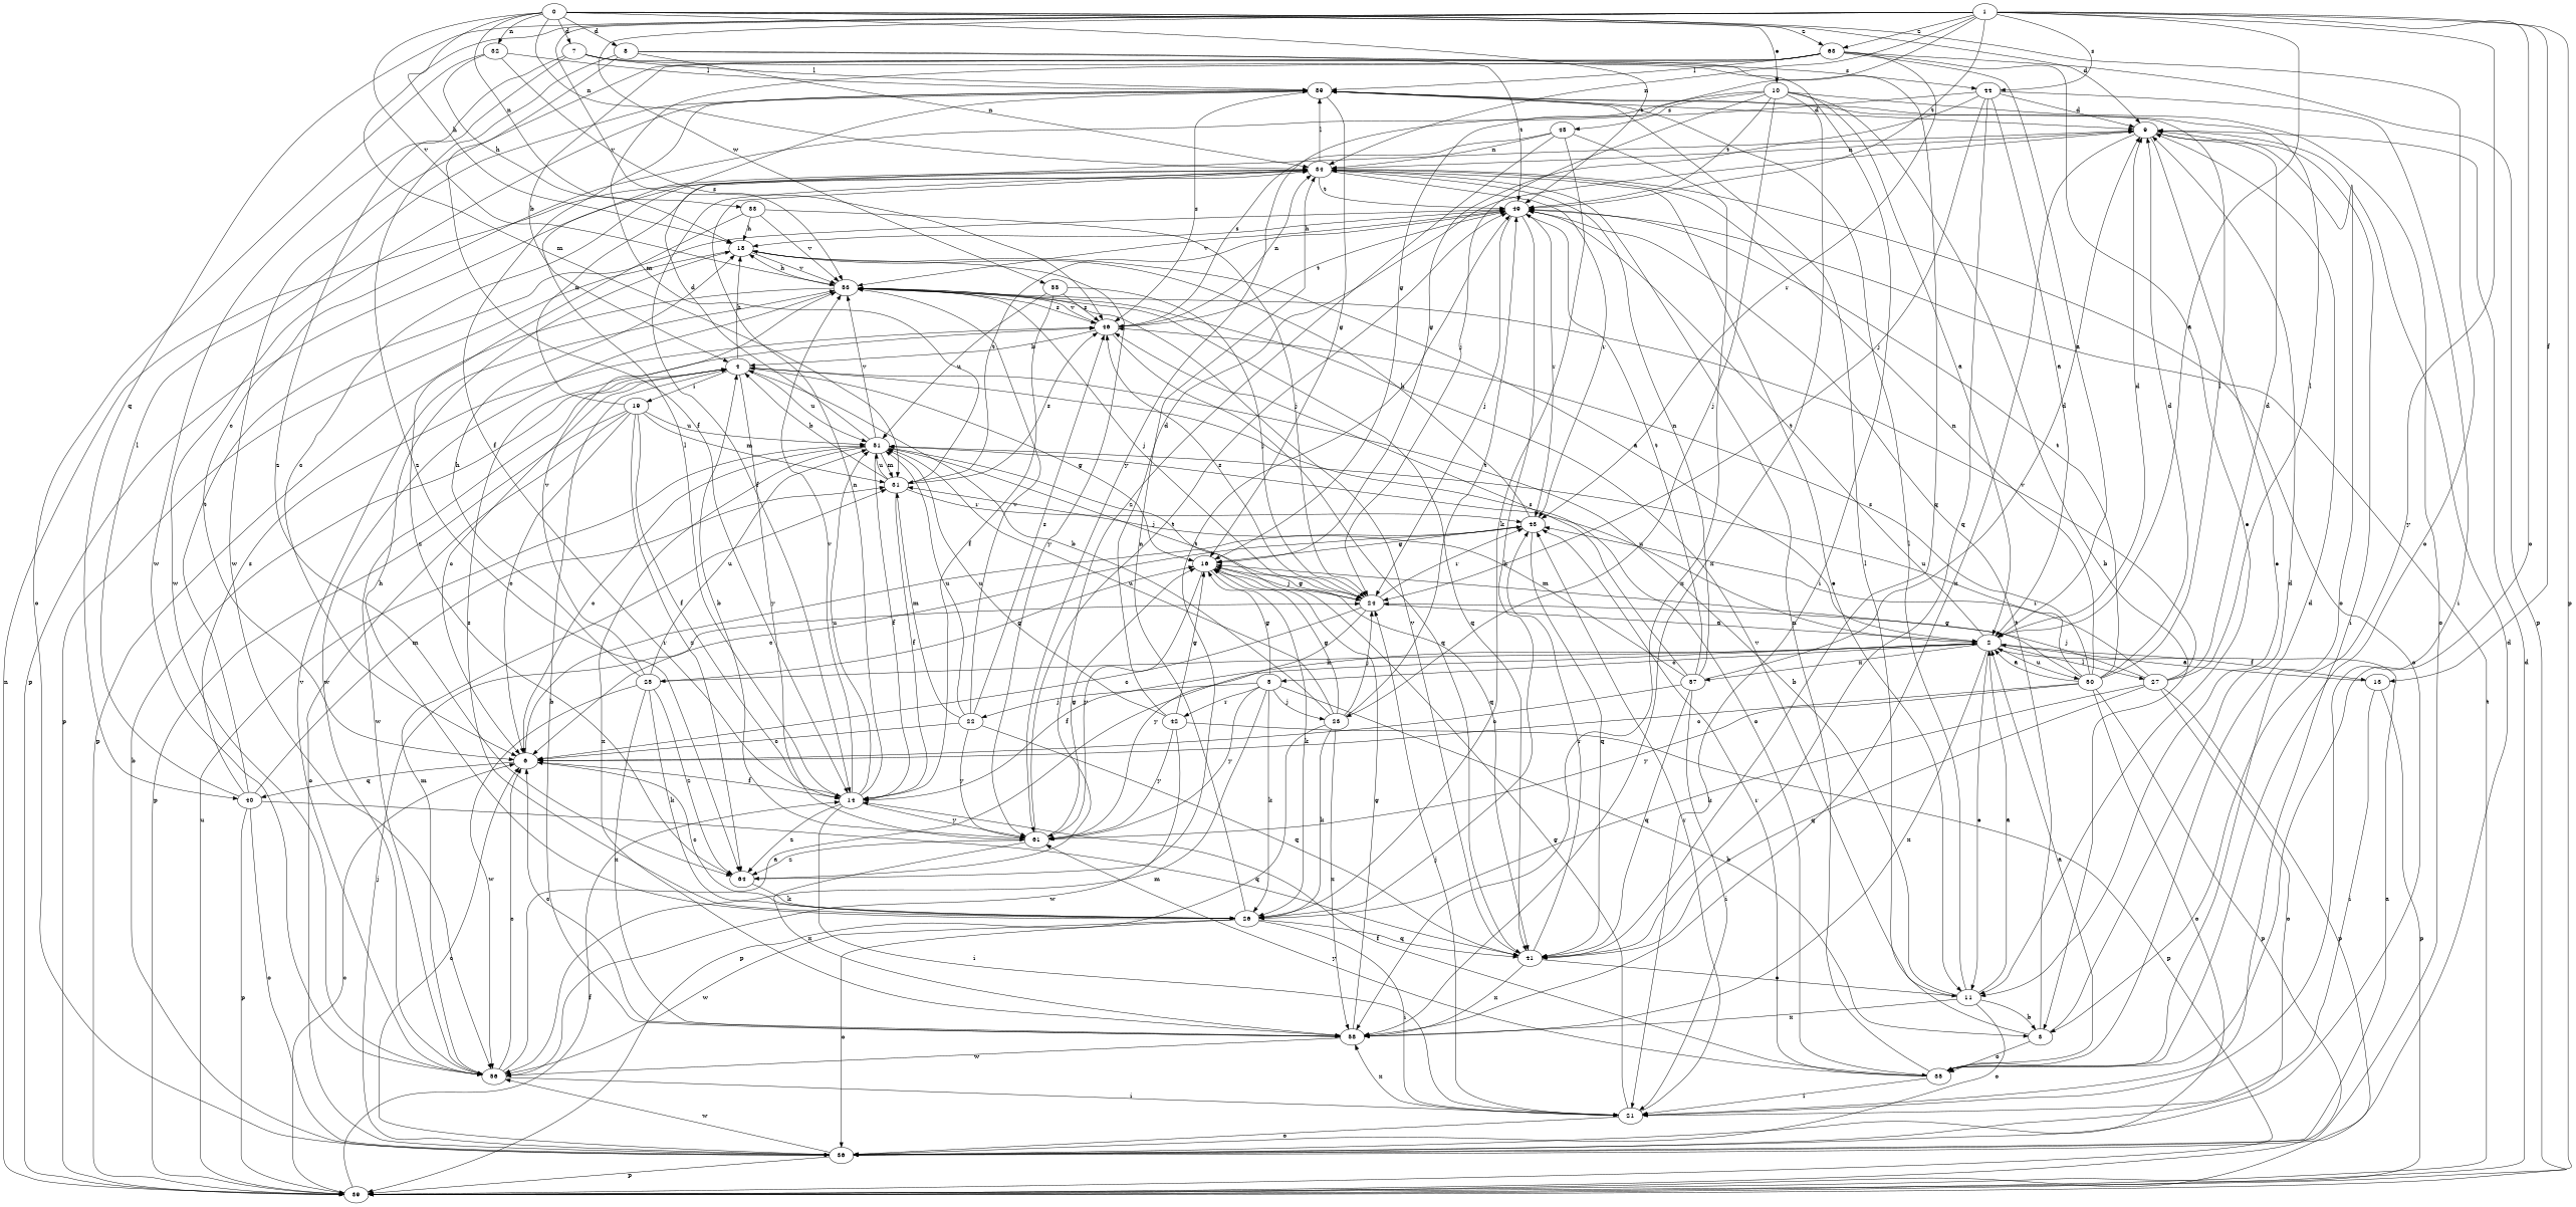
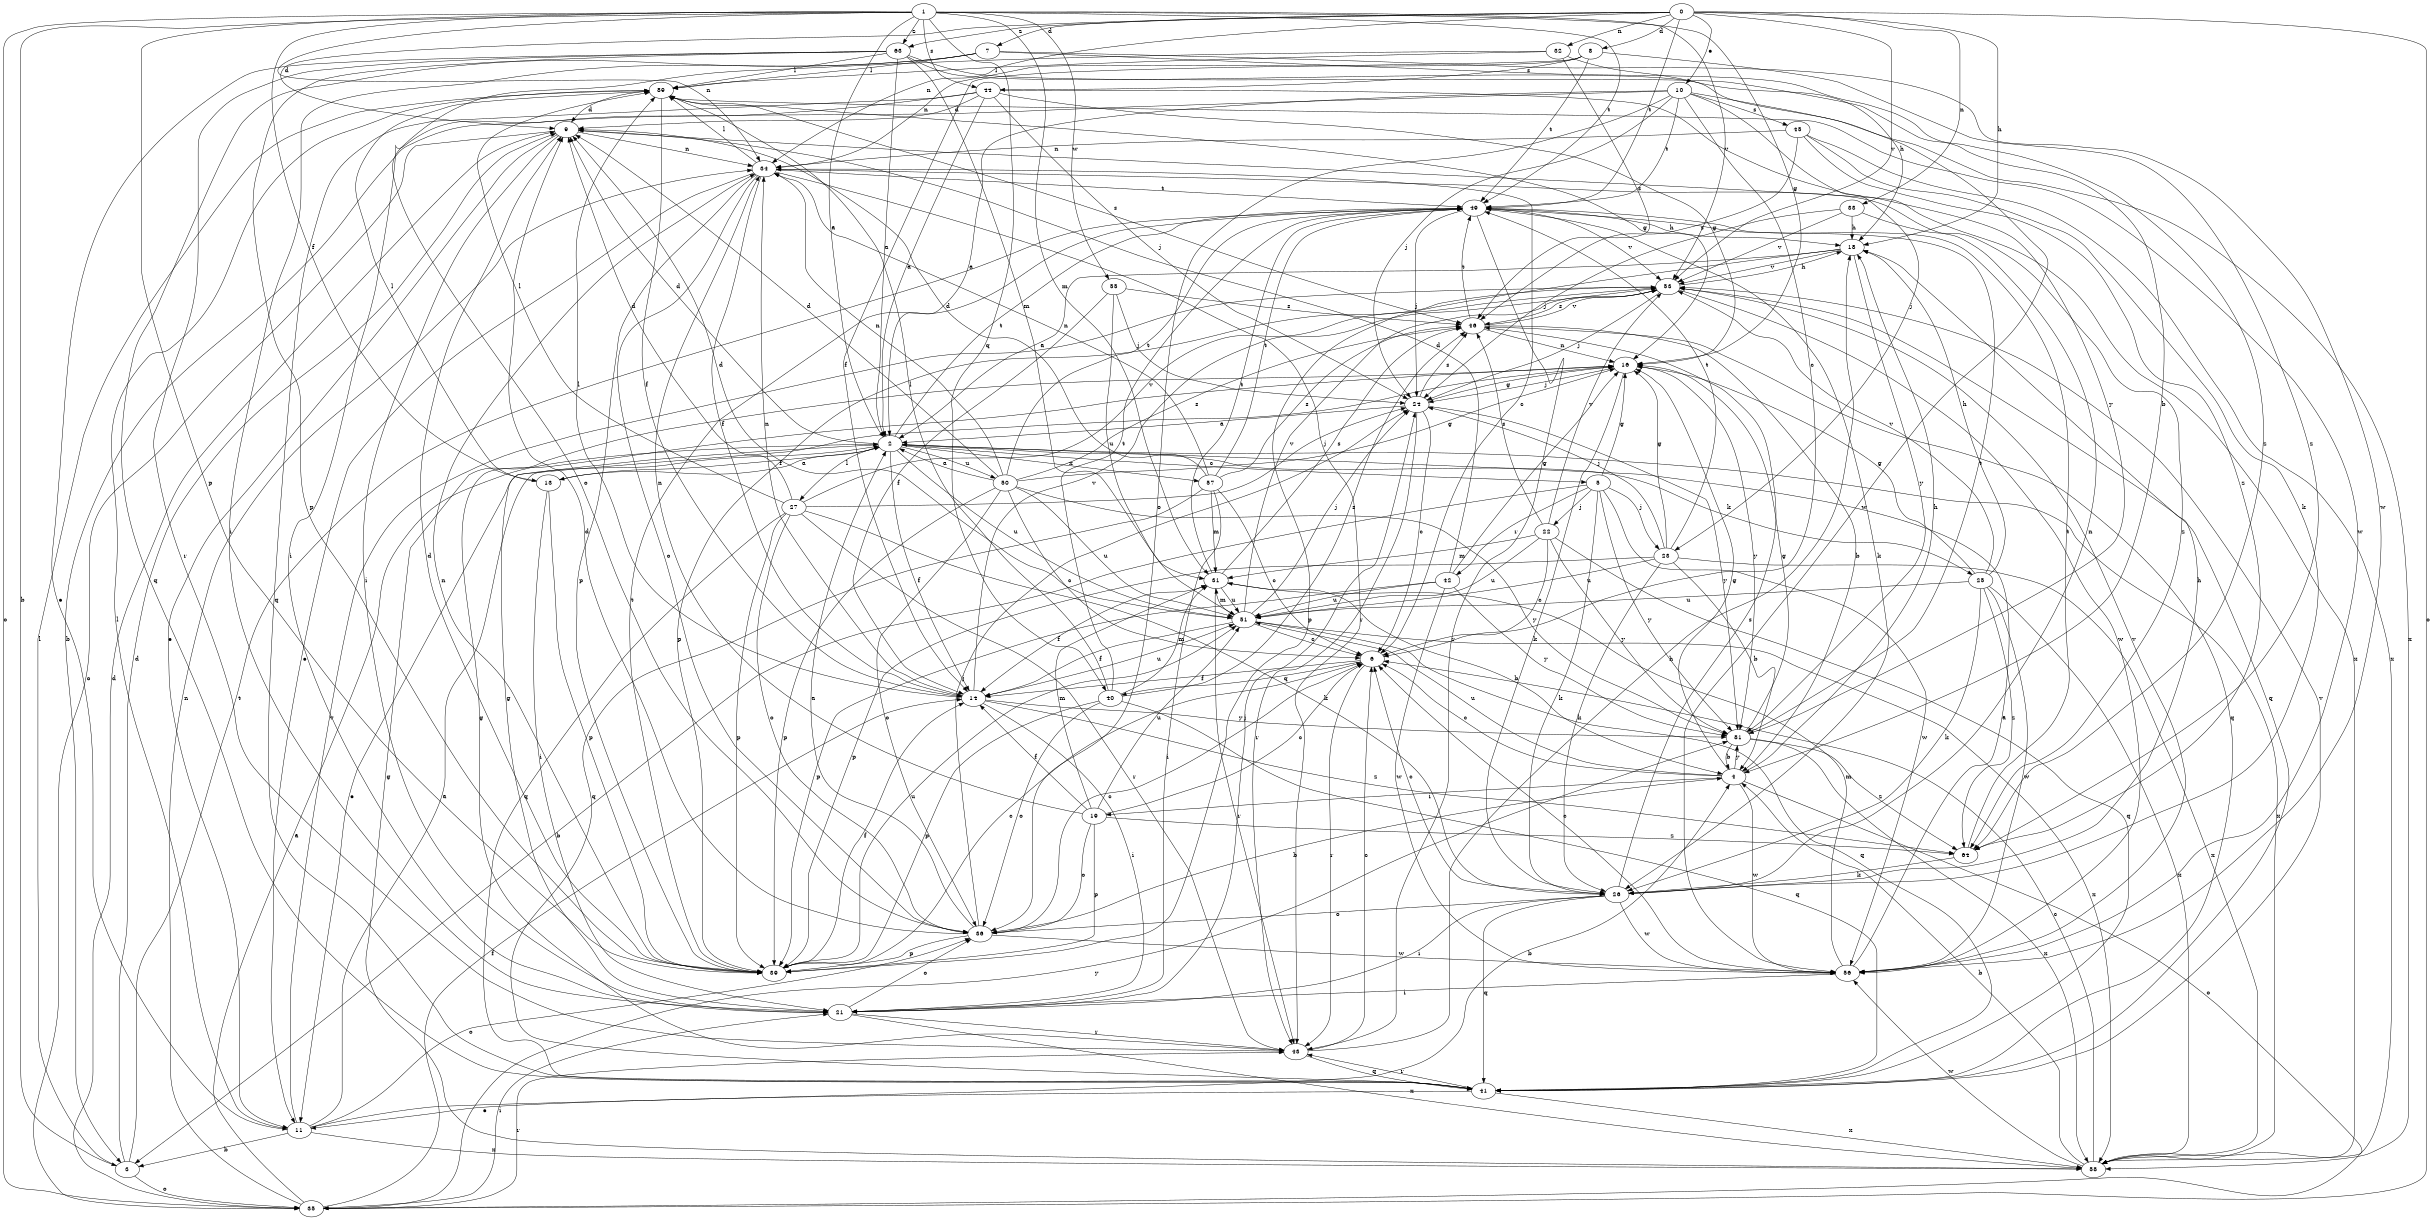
  strict digraph {
    0
    7
    8
    9
    10
    18
    32
    33
    34
    35
    49
    53
    63
    n14 [label=89]
    56
    21
    41
    64
    44
    14
    11
    58
    2
    3
    6
    23
    24
    36
    45
    39
-   61
+   61 [label=81]
    46
    43
    26
    31
    4
    1
    13
    16
    40
    55
    5
    25
    27
    50
    51
    57
    22
    42
    19
    0 -> 7 [label=d]
    0 -> 8 [label=d]
    0 -> 9 [label=d]
    0 -> 10 [label=e]
    0 -> 18 [label=h]
    0 -> 32 [label=n]
    0 -> 33 [label=n]
    0 -> 34 [label=n]
    0 -> 35 [label=o]
    0 -> 49 [label=t]
    0 -> 53 [label=v]
    0 -> 63 [label=z]
    7 -> n14 [label=l]
    7 -> 56 [label=w]
    7 -> 21 [label=i]
    7 -> 41 [label=q]
    7 -> 64 [label=z]
    8 -> 34 [label=n]
    8 -> 49 [label=t]
    8 -> 64 [label=z]
    8 -> 44 [label=s]
    8 -> 14 [label=f]
    9 -> 34 [label=n]
    9 -> 35 [label=o]
    9 -> 21 [label=i]
    9 -> 11 [label=e]
    9 -> 58 [label=x]
    10 -> 49 [label=t]
    10 -> 58 [label=x]
    10 -> 2 [label=a]
    10 -> 3 [label=b]
    10 -> 6 [label=c]
    10 -> 23 [label=j]
    10 -> 24 [label=j]
    10 -> 36 [label=o]
    10 -> 45 [label=s]
    18 -> 53 [label=v]
    18 -> 2 [label=a]
    18 -> 39 [label=p]
    18 -> 61 [label=y]
    32 -> 18 [label=h]
    32 -> n14 [label=l]
    32 -> 36 [label=o]
    32 -> 46 [label=s]
    33 -> 18 [label=h]
    33 -> 53 [label=v]
    33 -> 64 [label=z]
    33 -> 24 [label=j]
    34 -> 49 [label=t]
    34 -> n14 [label=l]
    34 -> 14 [label=f]
    34 -> 11 [label=e]
    34 -> 6 [label=c]
    34 -> 36 [label=o]
    34 -> 39 [label=p]
    34 -> 43 [label=r]
    35 -> 9 [label=d]
    35 -> 34 [label=n]
    35 -> 21 [label=i]
    35 -> 14 [label=f]
    35 -> 2 [label=a]
    35 -> 61 [label=y]
    35 -> 43 [label=r]
    49 -> 18 [label=h]
    49 -> 53 [label=v]
    49 -> 24 [label=j]
    49 -> 43 [label=r]
    49 -> 26 [label=k]
    53 -> 18 [label=h]
    53 -> 56 [label=w]
    53 -> 41 [label=q]
    53 -> 24 [label=j]
    53 -> 39 [label=p]
    53 -> 46 [label=s]
    63 -> n14 [label=l]
    63 -> 56 [label=w]
    63 -> 11 [label=e]
    63 -> 2 [label=a]
    63 -> 39 [label=p]
    63 -> 43 [label=r]
    63 -> 31 [label=m]
    63 -> 4 [label=b]
    n14 -> 9 [label=d]
    n14 -> 56 [label=w]
    n14 -> 14 [label=f]
    n14 -> 46 [label=s]
    n14 -> 16 [label=g]
    56 -> 53 [label=v]
    56 -> 21 [label=i]
    56 -> 2 [label=a]
    56 -> 6 [label=c]
    56 -> 31 [label=m]
    21 -> 58 [label=x]
    21 -> 24 [label=j]
    21 -> 36 [label=o]
    21 -> 43 [label=r]
    21 -> 16 [label=g]
    41 -> 53 [label=v]
    41 -> 11 [label=e]
    41 -> 58 [label=x]
    41 -> 43 [label=r]
    64 -> 49 [label=t]
    64 -> 26 [label=k]
    44 -> 9 [label=d]
    44 -> 21 [label=i]
    44 -> 41 [label=q]
    44 -> 2 [label=a]
    44 -> 24 [label=j]
    44 -> 61 [label=y]
    44 -> 16 [label=g]
    14 -> 34 [label=n]
    14 -> 53 [label=v]
    14 -> n14 [label=l]
    14 -> 21 [label=i]
    14 -> 64 [label=z]
    14 -> 61 [label=y]
    14 -> 51 [label=u]
    11 -> 53 [label=v]
    11 -> n14 [label=l]
    11 -> 58 [label=x]
    11 -> 2 [label=a]
    11 -> 3 [label=b]
    11 -> 36 [label=o]
    11 -> 4 [label=b]
    58 -> 56 [label=w]
    58 -> 6 [label=c]
    58 -> 4 [label=b]
    58 -> 16 [label=g]
    2 -> 9 [label=d]
    2 -> 49 [label=t]
    2 -> 14 [label=f]
    2 -> 11 [label=e]
    2 -> 58 [label=x]
    2 -> 13 [label=f]
    2 -> 5 [label=c]
    2 -> 25 [label=k]
    2 -> 27 [label=l]
    2 -> 50 [label=u]
    2 -> 51 [label=u]
    2 -> 57 [label=x]
    3 -> 9 [label=d]
    3 -> 35 [label=o]
    3 -> 49 [label=t]
    3 -> n14 [label=l]
    6 -> 14 [label=f]
    6 -> 43 [label=r]
    6 -> 40 [label=q]
    23 -> 49 [label=t]
    23 -> 58 [label=x]
    23 -> 24 [label=j]
    23 -> 39 [label=p]
    23 -> 26 [label=k]
    23 -> 4 [label=b]
    23 -> 16 [label=g]
    23 -> 51 [label=u]
    24 -> 2 [label=a]
    24 -> 6 [label=c]
    24 -> 61 [label=y]
    24 -> 46 [label=s]
    24 -> 43 [label=r]
    24 -> 16 [label=g]
    36 -> 9 [label=d]
    36 -> 56 [label=w]
    36 -> 2 [label=a]
    36 -> 6 [label=c]
    36 -> 24 [label=j]
    36 -> 39 [label=p]
    36 -> 4 [label=b]
    45 -> 34 [label=n]
    45 -> 64 [label=z]
    45 -> 58 [label=x]
    45 -> 46 [label=s]
    45 -> 26 [label=k]
    39 -> 9 [label=d]
    39 -> 34 [label=n]
    39 -> 49 [label=t]
    39 -> 14 [label=f]
    39 -> 6 [label=c]
    39 -> 51 [label=u]
    61 -> 49 [label=t]
    61 -> 64 [label=z]
    61 -> 58 [label=x]
    61 -> 4 [label=b]
    61 -> 16 [label=g]
-   46 -> 34 [label=n]
+   46 -> 16 [label=n]
    46 -> 49 [label=t]
    46 -> 53 [label=v]
    46 -> 41 [label=q]
    46 -> 4 [label=b]
    43 -> 18 [label=h]
    43 -> 41 [label=q]
    43 -> 6 [label=c]
    43 -> 16 [label=g]
    26 -> 18 [label=h]
    26 -> 34 [label=n]
    26 -> 56 [label=w]
    26 -> 21 [label=i]
    26 -> 41 [label=q]
    26 -> 6 [label=c]
    26 -> 36 [label=o]
    26 -> 46 [label=s]
    31 -> 49 [label=t]
    31 -> 14 [label=f]
    31 -> 46 [label=s]
    31 -> 43 [label=r]
    31 -> 4 [label=b]
    31 -> 51 [label=u]
    4 -> 18 [label=h]
    4 -> 35 [label=o]
    4 -> 56 [label=w]
    4 -> 6 [label=c]
    4 -> 61 [label=y]
    4 -> 16 [label=g]
    4 -> 51 [label=u]
    4 -> 19 [label=i]
    1 -> 34 [label=n]
    1 -> 35 [label=o]
    1 -> 49 [label=t]
    1 -> 53 [label=v]
    1 -> 63 [label=z]
    1 -> 44 [label=s]
    1 -> 2 [label=a]
-   1 -> 3 [label=y]
+   1 -> 3 [label=b]
    1 -> 39 [label=p]
    1 -> 31 [label=m]
    1 -> 13 [label=f]
    1 -> 16 [label=g]
    1 -> 40 [label=q]
    1 -> 55 [label=w]
-   50 -> n14 [label=l]
+   13 -> n14 [label=l]
    13 -> 21 [label=i]
    13 -> 2 [label=a]
    13 -> 39 [label=p]
    16 -> 24 [label=j]
    16 -> 61 [label=y]
    16 -> 26 [label=k]
    40 -> 49 [label=t]
    40 -> n14 [label=l]
    40 -> 41 [label=q]
    40 -> 36 [label=o]
    40 -> 39 [label=p]
    40 -> 46 [label=s]
    40 -> 31 [label=m]
    55 -> 14 [label=f]
    55 -> 24 [label=j]
    55 -> 46 [label=s]
    55 -> 51 [label=u]
-   5 -> 56 [label=m]
+   5 -> 56 [label=w]
    5 -> 3 [label=b]
    5 -> 23 [label=j]
    5 -> 61 [label=y]
    5 -> 26 [label=k]
    5 -> 16 [label=g]
    5 -> 22 [label=j]
    5 -> 42 [label=r]
    25 -> 18 [label=h]
    25 -> 53 [label=v]
    25 -> 56 [label=w]
    25 -> 64 [label=z]
    25 -> 58 [label=x]
    25 -> 26 [label=k]
    25 -> 16 [label=g]
    25 -> 51 [label=u]
    27 -> 9 [label=d]
    27 -> 53 [label=v]
    27 -> n14 [label=l]
    27 -> 41 [label=q]
    27 -> 24 [label=j]
    27 -> 36 [label=o]
    27 -> 39 [label=p]
    27 -> 43 [label=r]
    27 -> 26 [label=k]
    50 -> 9 [label=d]
    50 -> 34 [label=n]
    50 -> 49 [label=t]
    50 -> 2 [label=a]
    50 -> 6 [label=c]
    50 -> 36 [label=o]
    50 -> 39 [label=p]
    50 -> 61 [label=y]
    50 -> 46 [label=s]
    50 -> 16 [label=g]
    50 -> 51 [label=u]
    51 -> 9 [label=d]
    51 -> 53 [label=v]
    51 -> 41 [label=q]
    51 -> 14 [label=f]
    51 -> 58 [label=x]
    51 -> 6 [label=c]
    51 -> 24 [label=j]
    51 -> 31 [label=m]
    57 -> 9 [label=d]
    57 -> 34 [label=n]
    57 -> 49 [label=t]
    57 -> 21 [label=i]
    57 -> 41 [label=q]
    57 -> 6 [label=c]
    57 -> 46 [label=s]
    57 -> 31 [label=m]
    22 -> 53 [label=v]
    22 -> 41 [label=q]
    22 -> 6 [label=c]
    22 -> 61 [label=y]
    22 -> 46 [label=s]
    22 -> 31 [label=m]
    22 -> 51 [label=u]
    42 -> 9 [label=d]
    42 -> 56 [label=w]
    42 -> 39 [label=p]
    42 -> 61 [label=y]
    42 -> 16 [label=g]
    42 -> 51 [label=u]
    19 -> 34 [label=n]
    19 -> 64 [label=z]
    19 -> 14 [label=f]
    19 -> 6 [label=c]
    19 -> 36 [label=o]
    19 -> 39 [label=p]
    19 -> 31 [label=m]
    19 -> 51 [label=u]
  }
